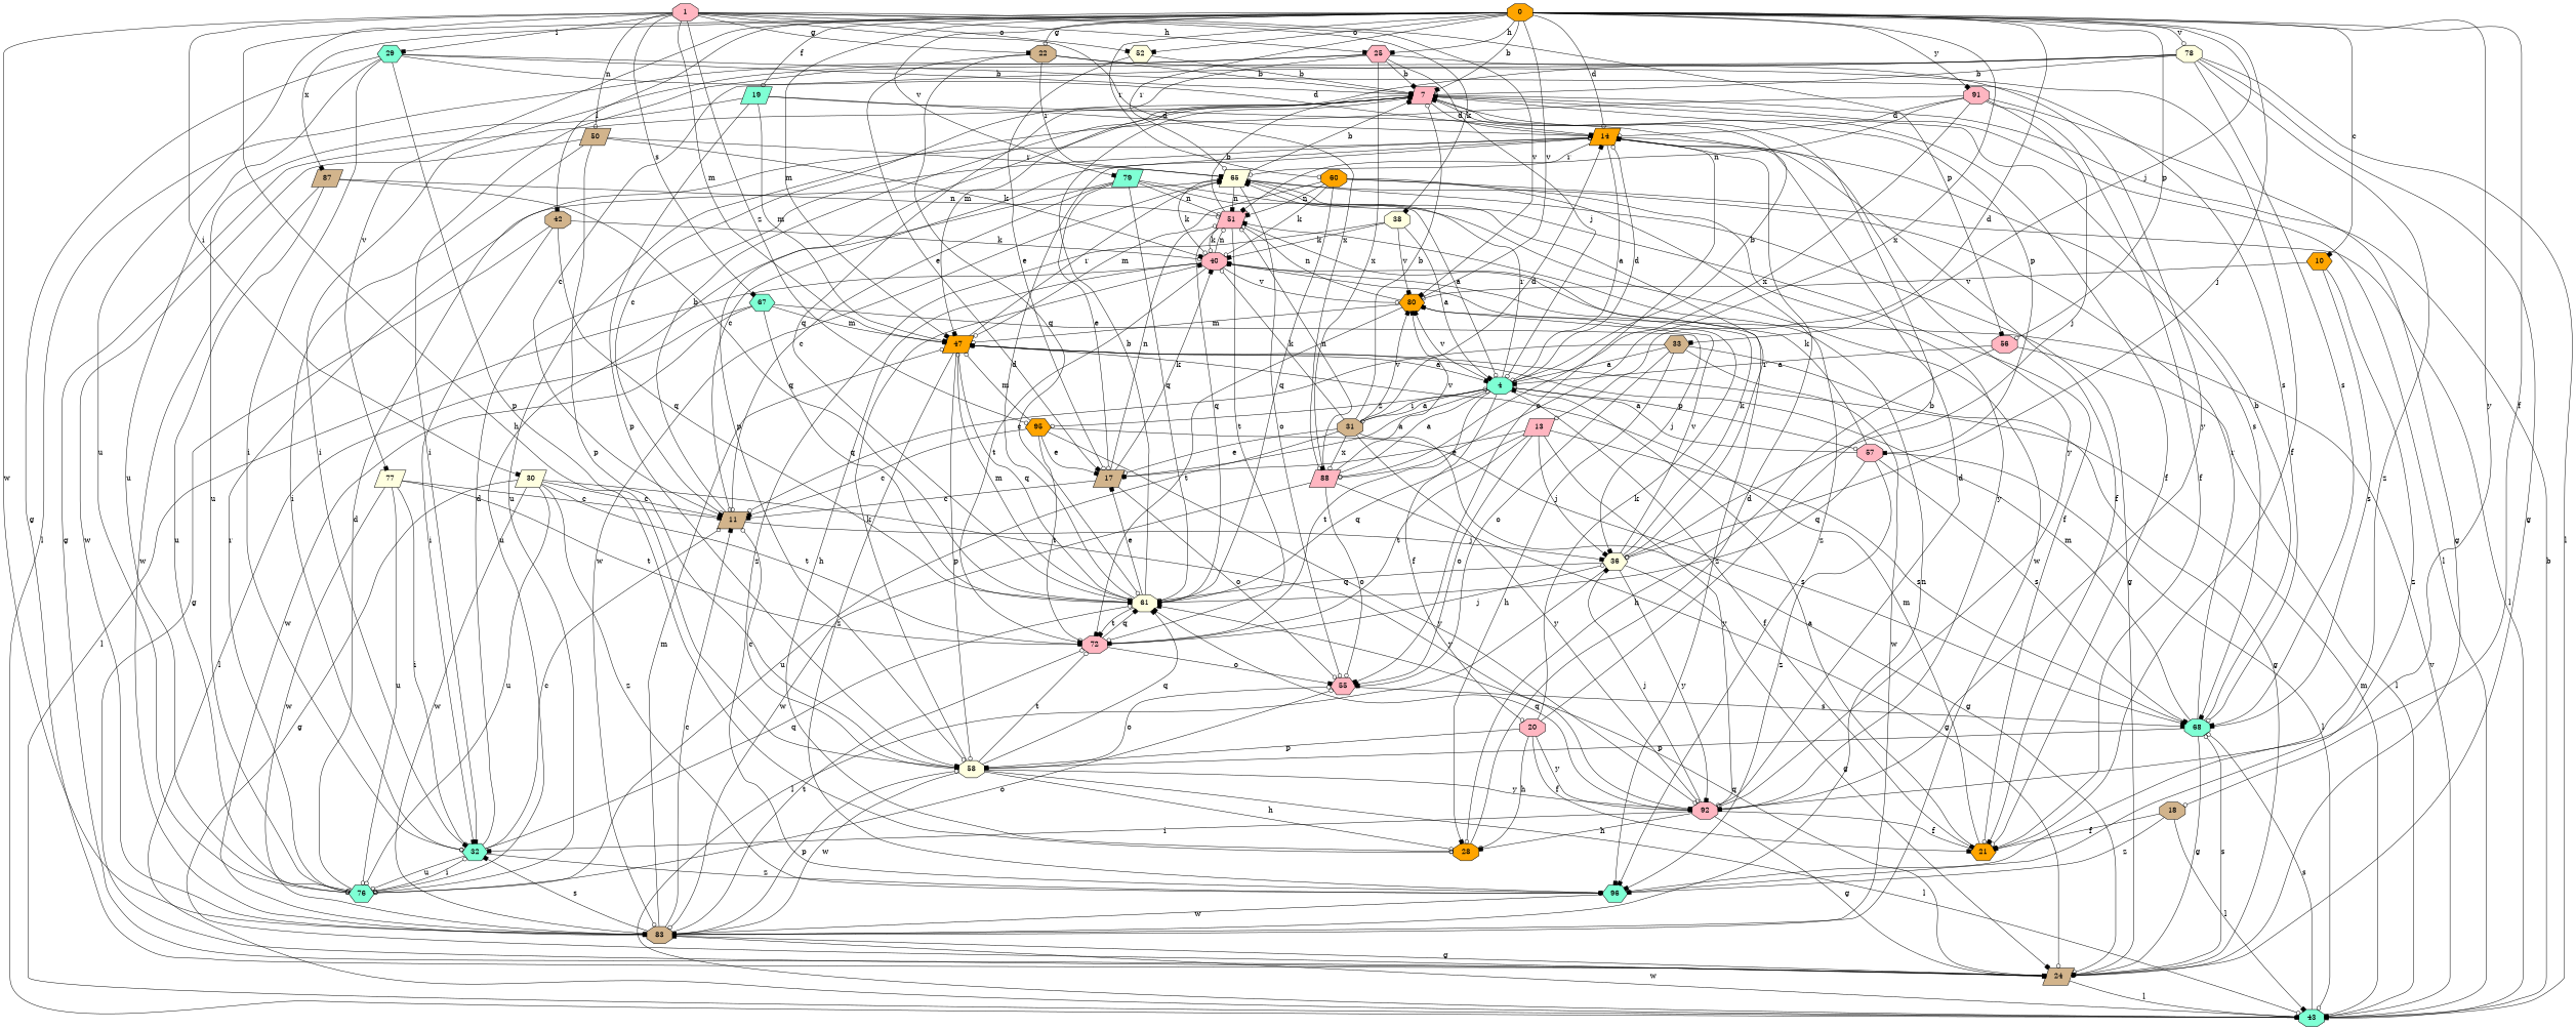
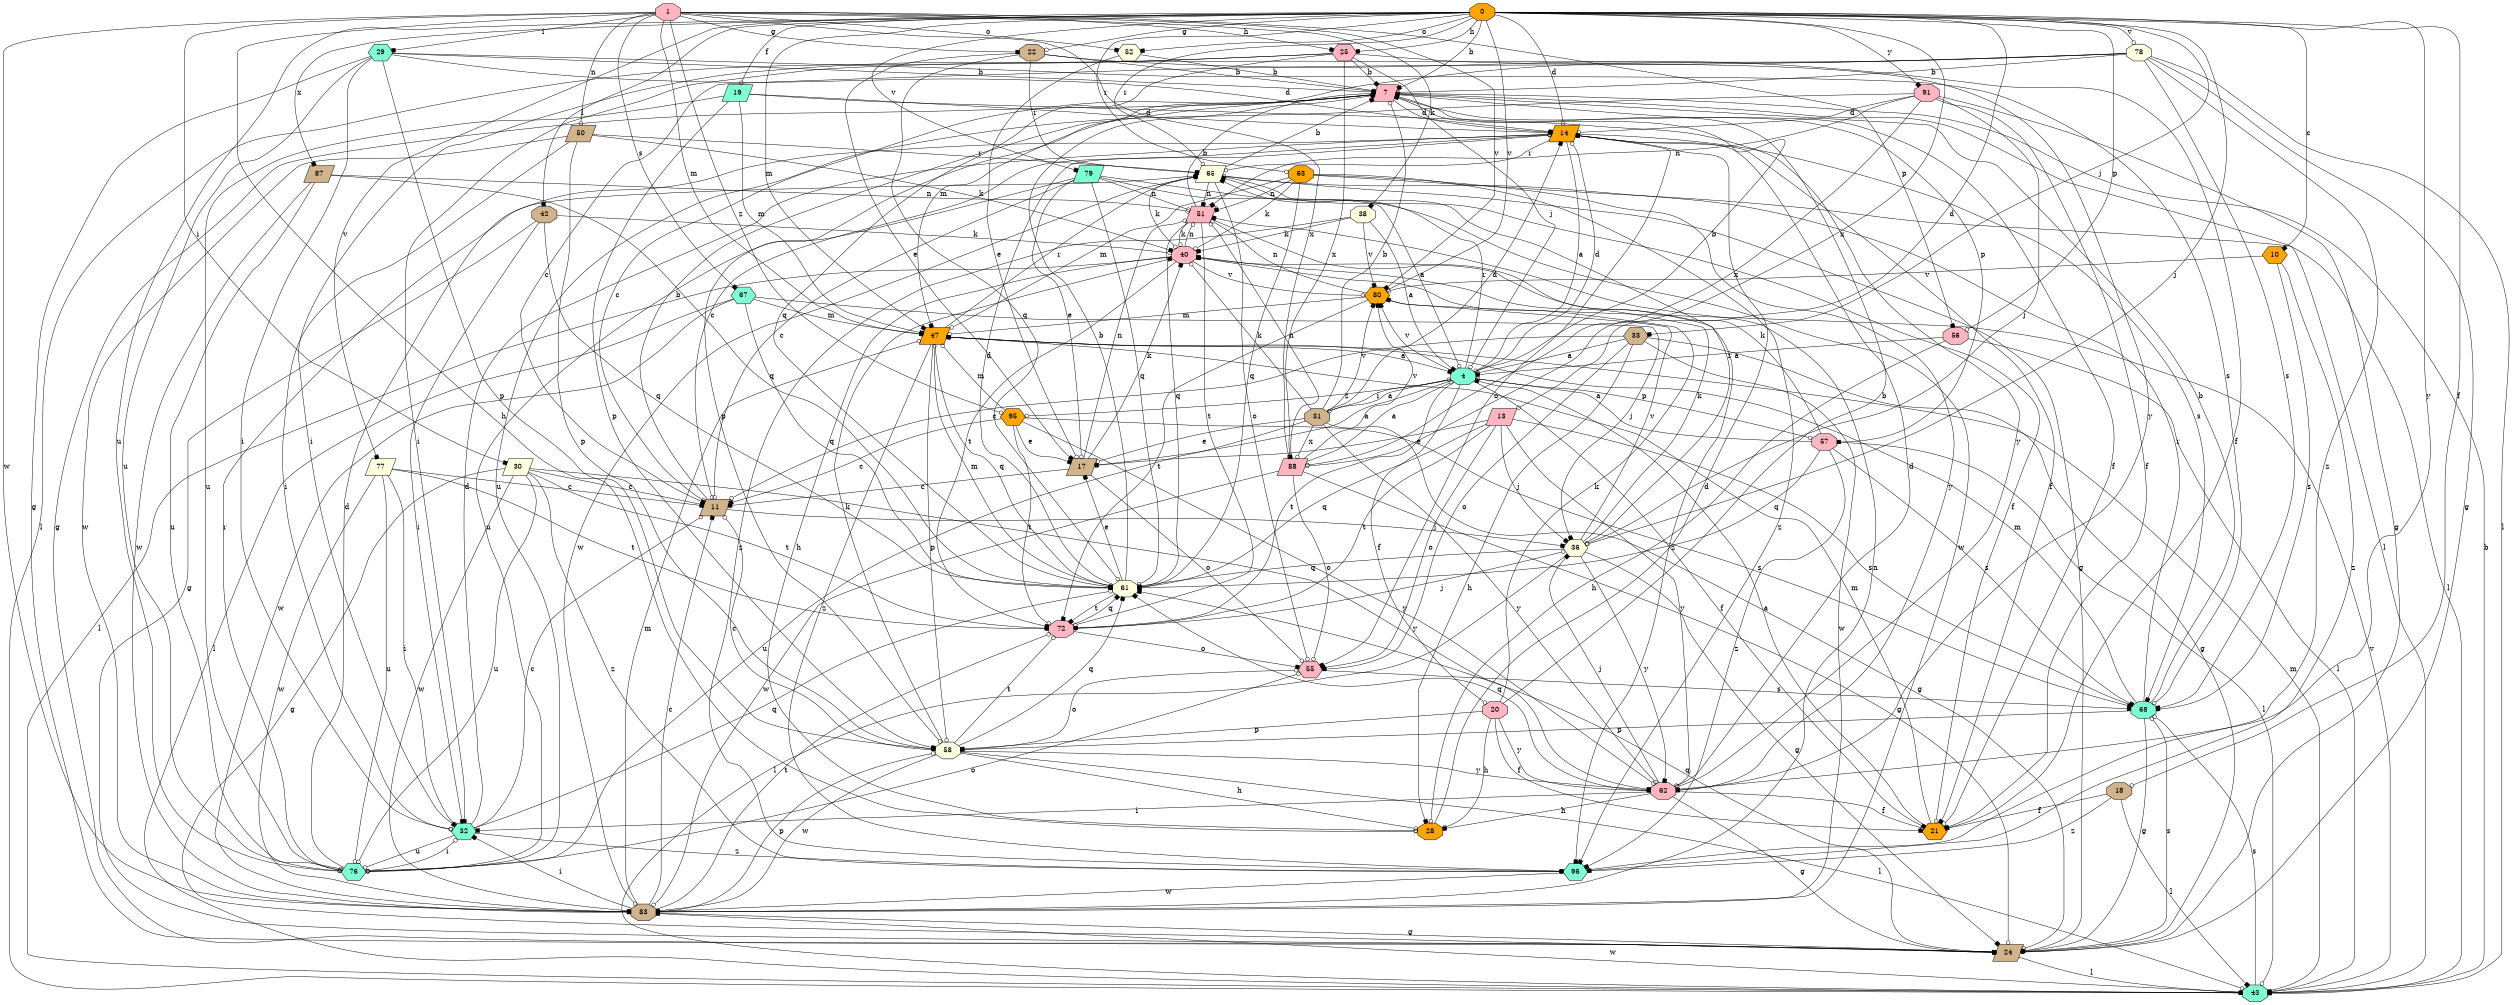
  strict digraph {
    node [fillcolor=lightpink shape=octagon style=filled]
    edge [arrowhead=odot]
    0 [fillcolor=orange]
    7 [shape=parallelogram]
    10 [fillcolor=orange shape=hexagon]
    13 [shape=parallelogram]
    14 [fillcolor=orange shape=parallelogram]
    18 [fillcolor=tan]
    19 [fillcolor=aquamarine shape=parallelogram]
    22 [fillcolor=tan]
    25 [shape=hexagon]
    33 [fillcolor=tan shape=hexagon]
    36 [fillcolor=lightyellow shape=hexagon]
    42 [fillcolor=tan]
    47 [fillcolor=orange shape=parallelogram]
    52 [fillcolor=lightyellow shape=hexagon]
    56
-   63 [fillcolor=orange label=60]
+   63 [fillcolor=orange]
    65 [fillcolor=lightyellow shape=parallelogram]
    76 [fillcolor=aquamarine shape=hexagon]
    77 [fillcolor=lightyellow shape=parallelogram]
    78 [fillcolor=lightyellow]
    79 [fillcolor=aquamarine shape=parallelogram]
    80 [fillcolor=orange shape=hexagon]
    87 [fillcolor=tan shape=parallelogram]
    88 [shape=parallelogram]
    91
-   92
+   92 [label=62]
    21 [fillcolor=orange shape=hexagon]
    57
    11 [fillcolor=tan shape=parallelogram]
    24 [fillcolor=tan shape=parallelogram]
    43 [fillcolor=aquamarine]
    58 [fillcolor=lightyellow]
    68 [fillcolor=aquamarine]
    96 [fillcolor=aquamarine shape=hexagon]
    72
    17 [fillcolor=tan shape=parallelogram]
    55 [shape=hexagon]
    61 [fillcolor=lightyellow]
    4 [fillcolor=aquamarine]
    32 [fillcolor=aquamarine shape=hexagon]
    28 [fillcolor=orange]
    83 [fillcolor=tan]
    40
    51 [shape=parallelogram]
    1
    29 [fillcolor=aquamarine shape=hexagon]
    30 [fillcolor=lightyellow shape=parallelogram]
    38 [fillcolor=lightyellow]
    50 [fillcolor=tan shape=parallelogram]
    67 [fillcolor=aquamarine shape=hexagon]
    95 [fillcolor=orange shape=hexagon]
    20
    31 [fillcolor=tan]
    0 -> 7 [arrowhead=box label=b]
    0 -> 10 [arrowhead=box label=c]
    0 -> 13 [label=d]
    0 -> 14 [label=d]
    0 -> 18 [label=f]
    0 -> 19 [label=f]
    0 -> 22 [label=g]
    0 -> 25 [arrowhead=box label=h]
    0 -> 33 [arrowhead=box label=j]
    0 -> 36 [label=j]
    0 -> 42 [arrowhead=box label=l]
    0 -> 47 [arrowhead=box label=m]
    0 -> 52 [arrowhead=box label=o]
    0 -> 56 [label=p]
    0 -> 63 [label=r]
    0 -> 65 [label=r]
    0 -> 76 [label=u]
    0 -> 77 [arrowhead=box label=v]
    0 -> 78 [label=v]
    0 -> 79 [arrowhead=box label=v]
    0 -> 80 [label=v]
    0 -> 87 [arrowhead=box label=x]
    0 -> 88 [label=x]
    0 -> 91 [arrowhead=box label=y]
    0 -> 92 [label=y]
    7 -> 14 [arrowhead=box label=d]
    7 -> 21 [label=f]
    7 -> 57 [arrowhead=box label=p]
    7 -> 11 [label=c]
    7 -> 24 [label=g]
    7 -> 43 [label=l]
    7 -> 58 [label=p]
    10 -> 80 [label=v]
    10 -> 68 [arrowhead=box label=s]
    10 -> 96 [label=z]
    13 -> 36 [arrowhead=box label=j]
    13 -> 92 [label=y]
    13 -> 68 [label=s]
    13 -> 72 [label=t]
    13 -> 17 [arrowhead=box label=e]
    13 -> 55 [arrowhead=box label=o]
    13 -> 61 [label=q]
    14 -> 65 [label=r]
    14 -> 21 [arrowhead=box label=f]
    14 -> 11 [label=c]
    14 -> 68 [arrowhead=box label=s]
    14 -> 55 [arrowhead=box label=o]
    14 -> 4 [label=a]
    18 -> 21 [label=f]
    18 -> 43 [arrowhead=box label=l]
    18 -> 96 [arrowhead=box label=z]
    19 -> 14 [label=d]
    19 -> 47 [arrowhead=box label=m]
    19 -> 76 [label=u]
    19 -> 92 [label=y]
    19 -> 58 [arrowhead=box label=p]
    22 -> 7 [arrowhead=box label=b]
    22 -> 65 [arrowhead=box label=r]
    22 -> 21 [arrowhead=box label=f]
    22 -> 17 [arrowhead=box label=e]
    22 -> 61 [label=q]
    25 -> 7 [arrowhead=box label=b]
    25 -> 88 [arrowhead=box label=x]
    25 -> 92 [label=y]
    25 -> 43 [arrowhead=box label=l]
    25 -> 61 [arrowhead=box label=q]
    25 -> 4 [label=j]
    25 -> 32 [arrowhead=box label=i]
    33 -> 11 [label=c]
    33 -> 24 [label=g]
    33 -> 55 [arrowhead=box label=o]
    33 -> 4 [label=a]
    33 -> 28 [arrowhead=box label=h]
    33 -> 83 [label=w]
    36 -> 65 [arrowhead=box label=r]
    36 -> 80 [arrowhead=box label=v]
    36 -> 92 [arrowhead=box label=y]
    36 -> 24 [arrowhead=box label=g]
    36 -> 43 [label=l]
    36 -> 61 [label=q]
    36 -> 40 [arrowhead=box label=k]
    42 -> 24 [arrowhead=box label=g]
    42 -> 61 [arrowhead=box label=q]
    42 -> 32 [arrowhead=box label=i]
    42 -> 40 [label=k]
    47 -> 65 [arrowhead=box label=r]
    47 -> 58 [label=p]
    47 -> 96 [arrowhead=box label=z]
    47 -> 61 [label=q]
    47 -> 4 [arrowhead=box label=a]
    52 -> 7 [label=b]
    52 -> 17 [label=e]
    56 -> 43 [arrowhead=box label=l]
    56 -> 4 [arrowhead=box label=a]
    56 -> 28 [label=h]
    63 -> 47 [label=m]
    63 -> 92 [arrowhead=box label=y]
    63 -> 43 [arrowhead=box label=l]
    63 -> 96 [arrowhead=box label=z]
    63 -> 61 [arrowhead=box label=q]
    63 -> 40 [label=k]
    63 -> 51 [arrowhead=box label=n]
    65 -> 7 [arrowhead=box label=b]
    65 -> 21 [label=f]
    65 -> 24 [arrowhead=box label=g]
    65 -> 55 [label=o]
    65 -> 83 [label=w]
    65 -> 40 [label=k]
    65 -> 51 [arrowhead=box label=n]
    76 -> 14 [label=d]
    76 -> 65 [arrowhead=box label=r]
    76 -> 55 [label=o]
    76 -> 32 [label=i]
    77 -> 76 [label=u]
    77 -> 11 [arrowhead=box label=c]
    77 -> 72 [label=t]
    77 -> 32 [label=i]
    77 -> 83 [arrowhead=box label=w]
    78 -> 7 [label=b]
    78 -> 47 [arrowhead=box label=m]
    78 -> 11 [arrowhead=box label=c]
    78 -> 24 [label=g]
    78 -> 43 [label=l]
    78 -> 68 [arrowhead=box label=s]
    78 -> 96 [label=z]
    78 -> 32 [arrowhead=box label=i]
    79 -> 76 [label=u]
    79 -> 11 [label=c]
    79 -> 17 [label=e]
    79 -> 61 [label=q]
    79 -> 4 [label=a]
    79 -> 83 [label=w]
    79 -> 51 [label=n]
    80 -> 47 [label=m]
    80 -> 72 [arrowhead=box label=t]
    80 -> 51 [label=n]
    87 -> 76 [label=u]
    87 -> 61 [arrowhead=box label=q]
    87 -> 83 [arrowhead=box label=w]
    87 -> 51 [label=n]
    88 -> 80 [arrowhead=box label=v]
    88 -> 24 [label=g]
    88 -> 55 [label=o]
    88 -> 4 [label=a]
    88 -> 83 [label=w]
    88 -> 51 [label=n]
    91 -> 14 [label=d]
    91 -> 36 [label=j]
    91 -> 76 [label=u]
    91 -> 88 [label=x]
    91 -> 21 [arrowhead=box label=f]
    91 -> 24 [label=g]
    91 -> 51 [arrowhead=box label=n]
    92 -> 14 [arrowhead=box label=d]
    92 -> 36 [arrowhead=box label=j]
    92 -> 21 [label=f]
    92 -> 24 [arrowhead=box label=g]
    92 -> 61 [arrowhead=box label=q]
    92 -> 32 [arrowhead=box label=i]
    92 -> 28 [arrowhead=box label=h]
    21 -> 47 [arrowhead=box label=m]
    21 -> 4 [arrowhead=box label=a]
    57 -> 43 [label=l]
    57 -> 68 [arrowhead=box label=s]
    57 -> 96 [arrowhead=box label=z]
    57 -> 61 [arrowhead=box label=q]
    57 -> 4 [label=a]
    57 -> 40 [arrowhead=box label=k]
    11 -> 7 [label=b]
    11 -> 36 [arrowhead=box label=j]
    24 -> 43 [label=l]
    24 -> 68 [label=s]
    24 -> 61 [arrowhead=box label=q]
    43 -> 7 [label=b]
    43 -> 47 [label=m]
    43 -> 80 [label=v]
    43 -> 68 [label=s]
    43 -> 83 [arrowhead=box label=w]
    58 -> 92 [arrowhead=box label=y]
    58 -> 11 [label=c]
    58 -> 43 [label=l]
    58 -> 72 [label=t]
    58 -> 55 [label=o]
    58 -> 61 [arrowhead=box label=q]
    58 -> 28 [label=h]
    58 -> 83 [label=w]
    58 -> 40 [arrowhead=box label=k]
    68 -> 7 [arrowhead=box label=b]
    68 -> 47 [arrowhead=box label=m]
    68 -> 65 [label=r]
    68 -> 24 [label=g]
    68 -> 58 [arrowhead=box label=p]
    96 -> 83 [arrowhead=box label=w]
    72 -> 36 [label=j]
    72 -> 55 [arrowhead=box label=o]
    72 -> 61 [arrowhead=box label=q]
    17 -> 11 [arrowhead=box label=c]
    17 -> 55 [label=o]
    17 -> 40 [arrowhead=box label=k]
    17 -> 51 [label=n]
    55 -> 68 [arrowhead=box label=s]
    61 -> 7 [arrowhead=box label=b]
    61 -> 14 [label=d]
    61 -> 47 [label=m]
    61 -> 72 [arrowhead=box label=t]
    61 -> 17 [arrowhead=box label=e]
    4 -> 7 [arrowhead=box label=b]
    4 -> 14 [label=d]
    4 -> 65 [arrowhead=box label=r]
    4 -> 80 [arrowhead=box label=v]
    4 -> 21 [arrowhead=box label=f]
    4 -> 57 [label=p]
    4 -> 72 [arrowhead=box label=t]
    4 -> 17 [label=a]
    4 -> 95 [label=z]
    4 -> 20 [label=f]
    4 -> 31 [label=i]
    32 -> 14 [label=d]
    32 -> 76 [label=u]
    32 -> 11 [label=c]
    32 -> 96 [label=z]
    32 -> 61 [label=q]
    28 -> 14 [arrowhead=box label=d]
    83 -> 47 [label=m]
    83 -> 11 [arrowhead=box label=c]
    83 -> 24 [arrowhead=box label=g]
    83 -> 58 [label=p]
    83 -> 72 [label=t]
-   83 -> 32 [arrowhead=box label=s]
+   83 -> 32 [arrowhead=box label=i]
    83 -> 51 [arrowhead=box label=n]
    40 -> 80 [label=v]
    40 -> 43 [label=l]
    40 -> 72 [arrowhead=box label=t]
    40 -> 28 [label=h]
    40 -> 51 [label=n]
    51 -> 7 [arrowhead=box label=b]
    51 -> 96 [arrowhead=box label=z]
    51 -> 72 [label=t]
    51 -> 61 [label=q]
    51 -> 40 [label=k]
    1 -> 22 [arrowhead=box label=g]
    1 -> 25 [arrowhead=box label=h]
    1 -> 47 [label=m]
    1 -> 52 [arrowhead=box label=o]
    1 -> 56 [arrowhead=box label=p]
    1 -> 80 [arrowhead=box label=v]
    1 -> 88 [label=x]
    1 -> 28 [label=h]
    1 -> 83 [arrowhead=box label=w]
    1 -> 29 [arrowhead=box label=i]
    1 -> 30 [arrowhead=box label=i]
    1 -> 38 [arrowhead=box label=k]
    1 -> 50 [label=n]
    1 -> 67 [arrowhead=box label=s]
    1 -> 95 [label=z]
    29 -> 7 [arrowhead=box label=b]
    29 -> 14 [arrowhead=box label=d]
    29 -> 76 [label=u]
    29 -> 24 [label=g]
    29 -> 58 [arrowhead=box label=p]
    29 -> 68 [label=s]
    29 -> 32 [label=i]
    30 -> 76 [label=u]
    30 -> 92 [arrowhead=box label=y]
    30 -> 11 [arrowhead=box label=c]
    30 -> 24 [label=g]
    30 -> 96 [label=z]
    30 -> 72 [arrowhead=box label=t]
    30 -> 83 [label=w]
    38 -> 80 [arrowhead=box label=v]
    38 -> 96 [label=z]
    38 -> 4 [arrowhead=box label=a]
    38 -> 40 [arrowhead=box label=k]
    50 -> 65 [arrowhead=box label=r]
    50 -> 58 [arrowhead=box label=p]
    50 -> 32 [label=i]
    50 -> 83 [label=w]
    50 -> 40 [arrowhead=box label=k]
    67 -> 36 [arrowhead=box label=j]
    67 -> 47 [arrowhead=box label=m]
    67 -> 43 [label=l]
    67 -> 61 [label=q]
    67 -> 83 [label=w]
    95 -> 47 [label=m]
    95 -> 92 [label=y]
    95 -> 11 [arrowhead=box label=c]
    95 -> 68 [arrowhead=box label=s]
    95 -> 72 [label=t]
    95 -> 17 [arrowhead=box label=e]
    20 -> 7 [label=b]
    20 -> 92 [arrowhead=box label=y]
    20 -> 21 [arrowhead=box label=f]
    20 -> 58 [arrowhead=box label=p]
    20 -> 28 [label=h]
    20 -> 40 [arrowhead=box label=k]
    31 -> 7 [label=b]
    31 -> 14 [arrowhead=box label=d]
    31 -> 76 [label=u]
    31 -> 80 [arrowhead=box label=v]
    31 -> 88 [label=x]
    31 -> 92 [label=y]
    31 -> 24 [label=g]
    31 -> 17 [label=e]
    31 -> 4 [label=a]
    31 -> 40 [label=k]
  }
